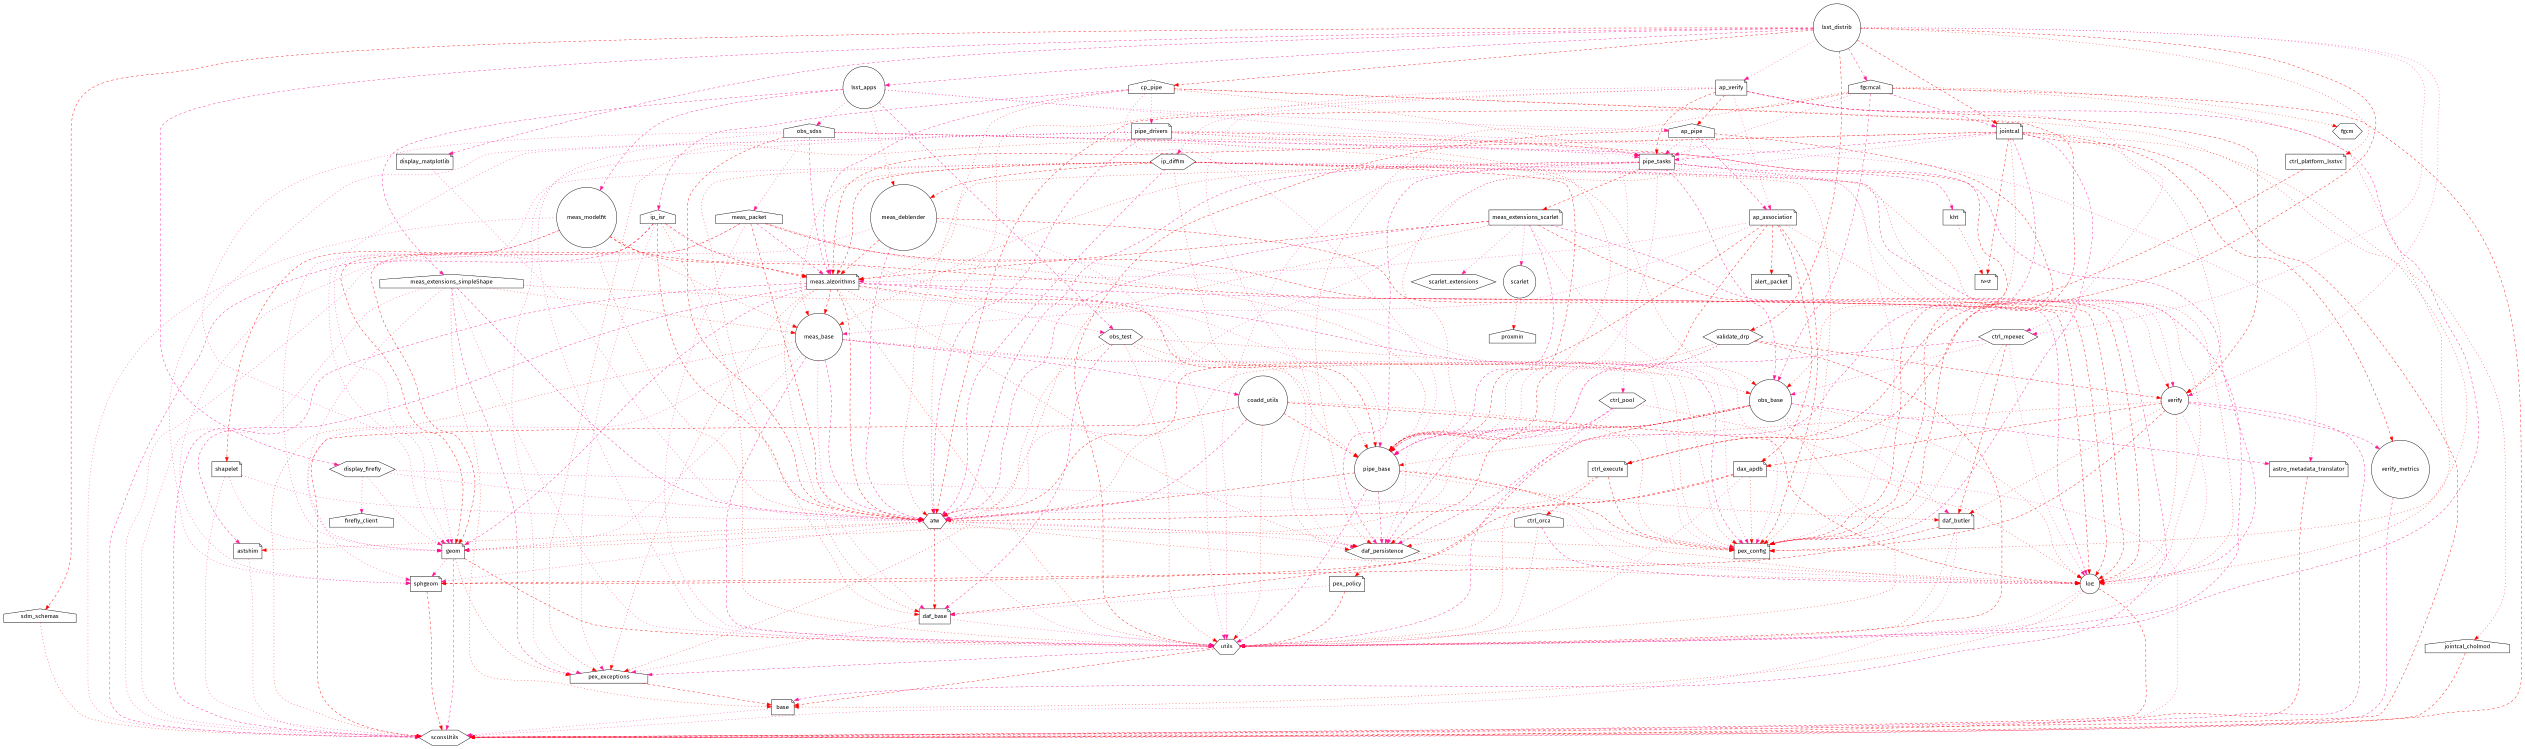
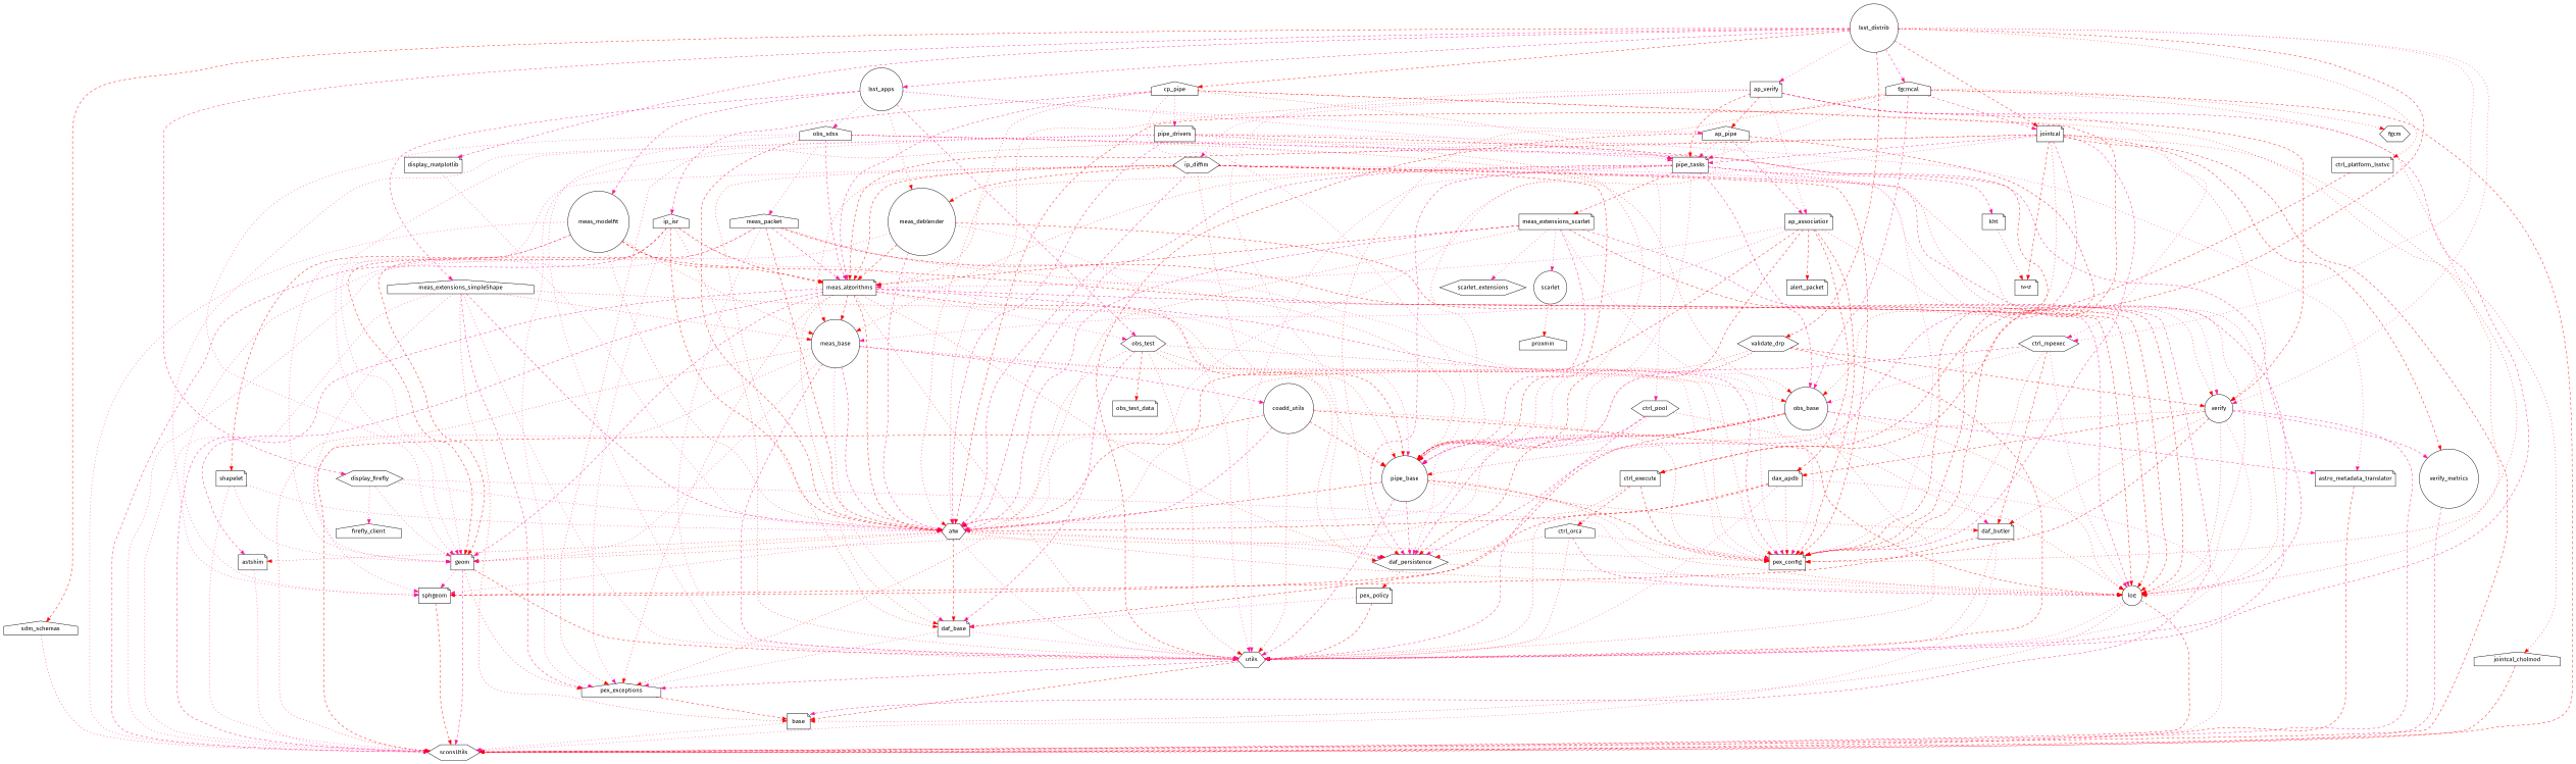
  digraph {
    fontname="Fira Sans"
    node [fontname="Fira Sans" shape=note]
    edge [color=red fontname="Fira Sans" style=dotted]
    lsst_distrib [shape=circle]
    lsst_apps [shape=circle]
    verify [shape=circle]
    ctrl_execute
    ctrl_mpexec [shape=hexagon]
    ctrl_platform_lsstvc
    jointcal
    ap_verify
    display_firefly [shape=hexagon]
    display_matplotlib
    cp_pipe [shape=house]
    sdm_schemas [shape=house]
    validate_drp [shape=hexagon]
    fgcmcal [shape=house]
    meas_deblender [shape=circle]
    obs_test [shape=hexagon]
    meas_modelfit [shape=circle]
    pipe_tasks
    ap_pipe [shape=house]
    obs_sdss [shape=house]
    meas_extensions_simpleShape [shape=house]
    utils [shape=hexagon]
    sconsUtils [shape=hexagon]
    log [shape=circle]
    pex_config
    pipe_base [shape=circle]
    daf_butler
    dax_apdb
    verify_metrics [shape=circle]
    ctrl_orca [shape=house]
    obs_base [shape=circle]
    afw [shape=hexagon]
    meas_algorithms
    daf_persistence [shape=hexagon]
    pex_exceptions [shape=house]
    n36 [label=test]
    jointcal_cholmod [shape=house]
    ap_association
    ip_diffim [shape=hexagon]
    geom
    firefly_client [shape=house]
    ip_isr [shape=house]
    pipe_drivers
    fgcm [shape=hexagon]
    daf_base
+   obs_test_data
    meas_base [shape=circle]
    shapelet
    meas_extensions_scarlet
    kht
    n51 [label=meas_packet shape=house]
    base
    sphgeom
    astshim
    pex_policy
    coadd_utils [shape=circle]
    astro_metadata_translator
    scarlet [shape=circle]
    scarlet_extensions [shape=hexagon]
    proxmin [shape=house]
    alert_packet
    ctrl_pool [shape=hexagon]
    lsst_distrib -> lsst_apps [color=deeppink style=dashed]
    lsst_distrib -> verify [color=deeppink]
    lsst_distrib -> ctrl_execute [style=dashed]
    lsst_distrib -> ctrl_mpexec [color=deeppink]
    lsst_distrib -> ctrl_platform_lsstvc
    lsst_distrib -> jointcal [style=dashed]
    lsst_distrib -> ap_verify [color=deeppink]
    lsst_distrib -> display_firefly [color=deeppink style=dashed]
    lsst_distrib -> display_matplotlib [color=deeppink style=dashed]
    lsst_distrib -> cp_pipe [style=dashed]
    lsst_distrib -> sdm_schemas [style=dashed]
    lsst_distrib -> validate_drp [style=dashed]
    lsst_distrib -> fgcmcal [color=deeppink style=dashed]
    lsst_apps -> meas_deblender
    lsst_apps -> obs_test [color=deeppink style=dashed]
    lsst_apps -> meas_modelfit [color=deeppink style=dashed]
    lsst_apps -> pipe_tasks [color=deeppink]
    lsst_apps -> ap_pipe [color=deeppink]
    lsst_apps -> obs_sdss [color=deeppink]
    lsst_apps -> meas_extensions_simpleShape [color=deeppink style=dashed]
    verify -> utils [color=deeppink]
    verify -> sconsUtils [color=deeppink style=dashed]
    verify -> log
    verify -> pex_config [style=dashed]
    verify -> pipe_base
    verify -> daf_butler
    verify -> dax_apdb [style=dashed]
    verify -> verify_metrics [color=deeppink style=dashed]
    ctrl_execute -> utils
    ctrl_execute -> pex_config [style=dashed]
    ctrl_execute -> ctrl_orca [style=dashed]
    ctrl_mpexec -> log [color=deeppink]
    ctrl_mpexec -> pex_config
    ctrl_mpexec -> pipe_base [color=deeppink style=dashed]
    ctrl_mpexec -> daf_butler [style=dashed]
    ctrl_mpexec -> obs_base [color=deeppink]
    ctrl_platform_lsstvc -> ctrl_execute [style=dashed]
    jointcal -> verify
    jointcal -> pipe_tasks [color=deeppink style=dashed]
    jointcal -> sconsUtils [style=dashed]
    jointcal -> pex_config [color=deeppink style=dashed]
    jointcal -> verify_metrics [style=dashed]
    jointcal -> obs_base
    jointcal -> afw [color=deeppink]
    jointcal -> meas_algorithms [style=dashed]
    jointcal -> daf_persistence [color=deeppink style=dashed]
    jointcal -> pex_exceptions
    jointcal -> n36 [style=dashed]
    jointcal -> jointcal_cholmod
    ap_verify -> verify [style=dashed]
    ap_verify -> ctrl_mpexec [color=deeppink]
    ap_verify -> pipe_tasks [style=dashed]
    ap_verify -> ap_pipe [style=dashed]
    ap_verify -> utils [color=deeppink style=dashed]
    ap_verify -> afw
    ap_verify -> daf_persistence [color=deeppink]
    ap_verify -> ap_association [color=deeppink]
    ap_verify -> ip_diffim [color=deeppink]
    display_firefly -> log [color=deeppink]
    display_firefly -> afw [color=deeppink]
    display_firefly -> geom [color=deeppink]
    display_firefly -> firefly_client [color=deeppink]
    display_matplotlib -> afw [color=deeppink]
    cp_pipe -> pipe_tasks
    cp_pipe -> log
    cp_pipe -> pex_config [style=dashed]
    cp_pipe -> pipe_base [color=deeppink]
    cp_pipe -> afw
    cp_pipe -> meas_algorithms [color=deeppink style=dashed]
    cp_pipe -> ip_isr [color=deeppink style=dashed]
    cp_pipe -> pipe_drivers [color=deeppink]
    sdm_schemas -> sconsUtils
    validate_drp -> verify [style=dashed]
    validate_drp -> utils [style=dashed]
    validate_drp -> pipe_base
    validate_drp -> afw
    validate_drp -> daf_persistence [color=deeppink]
    fgcmcal -> jointcal [color=deeppink style=dashed]
    fgcmcal -> pipe_tasks [color=deeppink]
    fgcmcal -> sconsUtils [style=dashed]
    fgcmcal -> pex_config
    fgcmcal -> obs_base [color=deeppink style=dashed]
    fgcmcal -> afw [style=dashed]
    fgcmcal -> daf_persistence
    fgcmcal -> fgcm
    meas_deblender -> utils [color=deeppink]
    meas_deblender -> sconsUtils [color=deeppink]
    meas_deblender -> log [style=dashed]
    meas_deblender -> afw [color=deeppink style=dashed]
    meas_deblender -> meas_algorithms [style=dashed]
    obs_test -> utils
    obs_test -> pex_config
    obs_test -> pipe_base
    obs_test -> obs_base
    obs_test -> afw
    obs_test -> daf_base [color=deeppink style=dashed]
+   obs_test -> obs_test_data [style=dashed]
    meas_modelfit -> sconsUtils [color=deeppink]
    meas_modelfit -> log [style=dashed]
    meas_modelfit -> afw
    meas_modelfit -> meas_algorithms [style=dashed]
    meas_modelfit -> geom [color=deeppink]
    meas_modelfit -> meas_base
    meas_modelfit -> shapelet [style=dashed]
    pipe_tasks -> utils [color=deeppink]
    pipe_tasks -> log
    pipe_tasks -> pex_config [color=deeppink]
    pipe_tasks -> pipe_base [color=deeppink]
    pipe_tasks -> obs_base [color=deeppink style=dashed]
    pipe_tasks -> afw [color=deeppink style=dashed]
    pipe_tasks -> meas_algorithms
    pipe_tasks -> daf_persistence [color=deeppink style=dashed]
    pipe_tasks -> meas_base
    pipe_tasks -> meas_extensions_scarlet [style=dashed]
    pipe_tasks -> kht [color=deeppink style=dashed]
    ap_pipe -> pipe_tasks [color=deeppink]
    ap_pipe -> utils [style=dashed]
    ap_pipe -> pex_config [style=dashed]
    ap_pipe -> pipe_base
    ap_pipe -> ap_association [color=deeppink style=dashed]
    obs_sdss -> pipe_tasks [color=deeppink]
    obs_sdss -> utils [color=deeppink]
    obs_sdss -> log [color=deeppink style=dashed]
    obs_sdss -> obs_base
    obs_sdss -> afw [style=dashed]
    obs_sdss -> meas_algorithms [color=deeppink style=dashed]
    obs_sdss -> geom [color=deeppink]
    obs_sdss -> n51 [color=deeppink]
    meas_extensions_simpleShape -> utils [color=deeppink]
    meas_extensions_simpleShape -> sconsUtils [color=deeppink]
    meas_extensions_simpleShape -> pex_config
    meas_extensions_simpleShape -> afw [color=deeppink style=dashed]
    meas_extensions_simpleShape -> pex_exceptions [color=deeppink style=dashed]
    meas_extensions_simpleShape -> geom [color=deeppink]
    meas_extensions_simpleShape -> meas_base
    meas_extensions_simpleShape -> base
    utils -> pex_exceptions [color=deeppink style=dashed]
    utils -> base [style=dashed]
    log -> utils [color=deeppink]
    log -> sconsUtils [style=dashed]
    log -> base
    pipe_base -> utils [color=deeppink style=dashed]
    pipe_base -> log
    pipe_base -> pex_config [style=dashed]
    pipe_base -> daf_butler
    pipe_base -> afw [style=dashed]
    pipe_base -> daf_persistence [color=deeppink style=dashed]
    daf_butler -> utils
    daf_butler -> sconsUtils [color=deeppink]
    daf_butler -> sphgeom [style=dashed]
    dax_apdb -> utils [color=deeppink]
    dax_apdb -> sconsUtils [color=deeppink]
    dax_apdb -> pex_config
    dax_apdb -> afw [style=dashed]
    dax_apdb -> sphgeom [style=dashed]
    verify_metrics -> sconsUtils [color=deeppink style=dashed]
    ctrl_orca -> utils
    ctrl_orca -> log [color=deeppink style=dashed]
    ctrl_orca -> pex_config [color=deeppink]
    ctrl_orca -> daf_persistence
    obs_base -> utils
    obs_base -> log
    obs_base -> pipe_base [color=deeppink]
    obs_base -> daf_butler [color=deeppink]
    obs_base -> afw [color=deeppink]
    obs_base -> daf_persistence [style=dashed]
    obs_base -> geom
    obs_base -> daf_base [style=dashed]
    obs_base -> astro_metadata_translator [color=deeppink style=dashed]
    afw -> utils [color=deeppink]
    afw -> log
    afw -> pex_config
    afw -> daf_persistence [color=deeppink]
    afw -> geom
    afw -> daf_base [style=dashed]
    afw -> sphgeom [color=deeppink]
    afw -> astshim
    meas_algorithms -> obs_test [color=deeppink]
    meas_algorithms -> utils
    meas_algorithms -> sconsUtils [color=deeppink style=dashed]
    meas_algorithms -> log [color=deeppink style=dashed]
    meas_algorithms -> pex_config [color=deeppink style=dashed]
    meas_algorithms -> pipe_base [style=dashed]
    meas_algorithms -> afw [style=dashed]
    meas_algorithms -> daf_persistence
    meas_algorithms -> pex_exceptions
    meas_algorithms -> geom [color=deeppink style=dashed]
    meas_algorithms -> daf_base
    meas_algorithms -> meas_base [style=dashed]
    meas_algorithms -> astshim [color=deeppink style=dashed]
    daf_persistence -> log
    daf_persistence -> pex_policy
    pex_exceptions -> base [style=dashed]
    jointcal_cholmod -> sconsUtils [style=dashed]
    ap_association -> verify
    ap_association -> pex_config [style=dashed]
    ap_association -> pipe_base [style=dashed]
    ap_association -> dax_apdb [style=dashed]
    ap_association -> afw [style=dashed]
    ap_association -> meas_algorithms [color=deeppink]
    ap_association -> meas_base [color=deeppink]
    ap_association -> alert_packet [style=dashed]
    ip_diffim -> verify [color=deeppink]
    ip_diffim -> meas_deblender [style=dashed]
    ip_diffim -> utils [color=deeppink style=dashed]
    ip_diffim -> log
-   ip_diffim -> pex_config
+   ip_diffim -> pex_config [style=dashed]
    ip_diffim -> pipe_base [style=dashed]
    ip_diffim -> afw [color=deeppink style=dashed]
    ip_diffim -> meas_algorithms [style=dashed]
    ip_diffim -> daf_persistence
    ip_diffim -> geom [color=deeppink]
    ip_diffim -> daf_base
    ip_diffim -> meas_base
    geom -> utils [style=dashed]
    geom -> sconsUtils [color=deeppink style=dashed]
    geom -> pex_exceptions
    geom -> sphgeom [color=deeppink]
    ip_isr -> utils
    ip_isr -> sconsUtils [color=deeppink style=dashed]
    ip_isr -> pipe_base [color=deeppink]
    ip_isr -> afw [style=dashed]
    ip_isr -> meas_algorithms [style=dashed]
    ip_isr -> pex_exceptions [color=deeppink]
    ip_isr -> geom [style=dashed]
    pipe_drivers -> pipe_tasks [color=deeppink]
    pipe_drivers -> pex_config [style=dashed]
    pipe_drivers -> pipe_base
    pipe_drivers -> afw [color=deeppink style=dashed]
    pipe_drivers -> pex_exceptions [color=deeppink]
    pipe_drivers -> geom [color=deeppink]
    pipe_drivers -> sphgeom [color=deeppink]
    pipe_drivers -> astro_metadata_translator [color=deeppink]
    pipe_drivers -> ctrl_pool [color=deeppink]
    daf_base -> utils [color=deeppink]
    daf_base -> pex_exceptions [color=deeppink]
    meas_base -> utils [color=deeppink style=dashed]
    meas_base -> sconsUtils
    meas_base -> pex_config [color=deeppink]
    meas_base -> pipe_base
    meas_base -> afw [color=deeppink style=dashed]
    meas_base -> geom [color=deeppink]
    meas_base -> daf_base [color=deeppink]
    meas_base -> sphgeom [color=deeppink]
    meas_base -> coadd_utils [color=deeppink style=dashed]
    shapelet -> sconsUtils [color=deeppink]
    shapelet -> afw [color=deeppink]
    shapelet -> geom [color=deeppink]
    meas_extensions_scarlet -> log [style=dashed]
    meas_extensions_scarlet -> pex_config [color=deeppink]
    meas_extensions_scarlet -> pipe_base [color=deeppink style=dashed]
    meas_extensions_scarlet -> afw [color=deeppink style=dashed]
    meas_extensions_scarlet -> meas_algorithms [style=dashed]
    meas_extensions_scarlet -> pex_exceptions
    meas_extensions_scarlet -> base [color=deeppink style=dashed]
    meas_extensions_scarlet -> scarlet [color=deeppink]
    meas_extensions_scarlet -> scarlet_extensions [color=deeppink]
    kht -> n36
    n51 -> utils [color=deeppink]
    n51 -> log [style=dashed]
    n51 -> pex_config [color=deeppink]
    n51 -> pipe_base
    n51 -> afw [style=dashed]
    n51 -> meas_algorithms [color=deeppink style=dashed]
    n51 -> geom [style=dashed]
    n51 -> sphgeom [color=deeppink]
    base -> sconsUtils [color=deeppink]
    sphgeom -> sconsUtils [style=dashed]
    astshim -> sconsUtils [color=deeppink]
    pex_policy -> utils [style=dashed]
    pex_policy -> daf_base [color=deeppink]
    coadd_utils -> utils
    coadd_utils -> sconsUtils [style=dashed]
    coadd_utils -> log [style=dashed]
    coadd_utils -> pex_config
    coadd_utils -> pipe_base [style=dashed]
    coadd_utils -> afw [color=deeppink style=dashed]
    astro_metadata_translator -> sconsUtils [style=dashed]
    scarlet -> proxmin
    ctrl_pool -> utils [color=deeppink style=dashed]
    ctrl_pool -> log
    ctrl_pool -> pipe_base [color=deeppink]
    ctrl_pool -> daf_persistence [color=deeppink style=dashed]
  }
